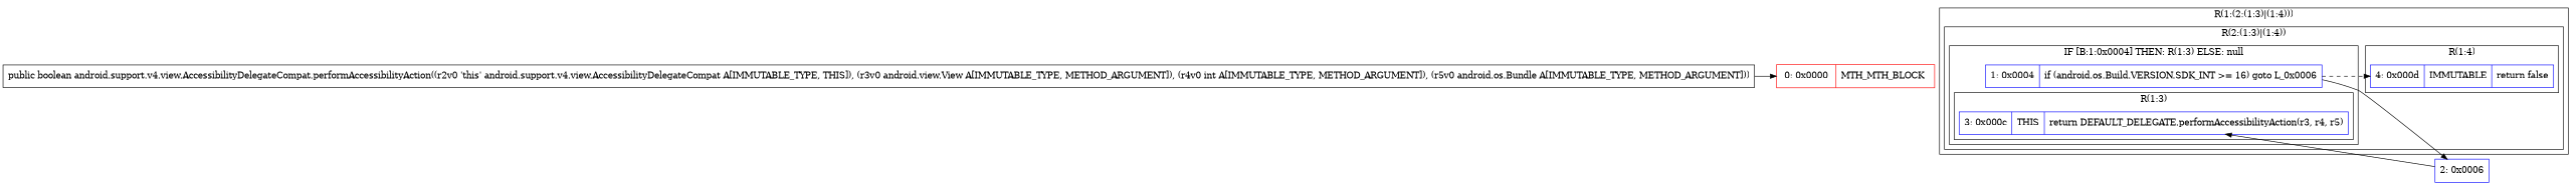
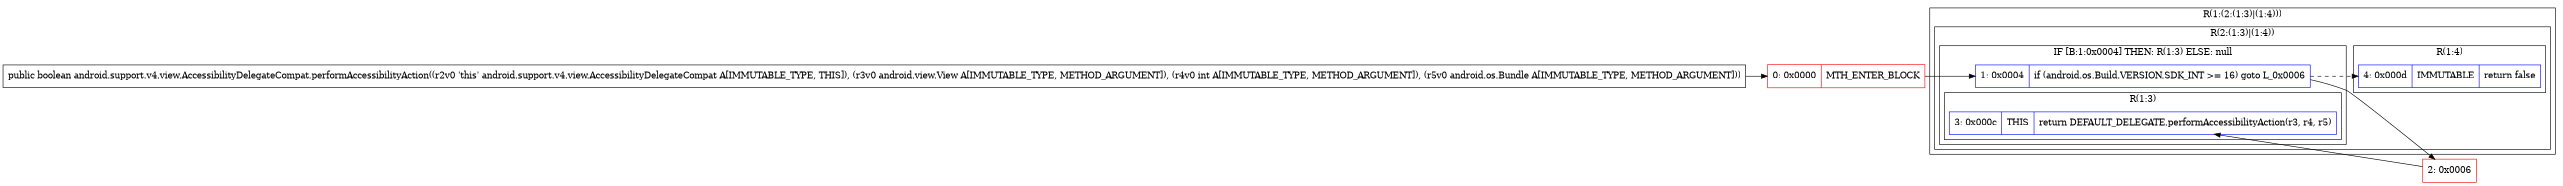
  digraph {
    rankdir=LR
    node [color=blue shape=record]
    n1 [label="{3\:\ 0x000c|THIS\l|return DEFAULT_DELEGATE.performAccessibilityAction(r3, r4, r5)\l}"]
    n2 [label="{1\:\ 0x0004|if (android.os.Build.VERSION.SDK_INT \>= 16) goto L_0x0006\l}"]
    n3 [label="{4\:\ 0x000d|IMMUTABLE\l|return false\l}"]
-   n4 [label="{2\:\ 0x0006}"]
-   n5 [color=red label="{0\:\ 0x0000|MTH_MTH_BLOCK\l}"]
+   n4 [color=red label="{2\:\ 0x0006}"]
+   n5 [color=red label="{0\:\ 0x0000|MTH_ENTER_BLOCK\l}"]
    n6 [label="{public boolean android.support.v4.view.AccessibilityDelegateCompat.performAccessibilityAction((r2v0 'this' android.support.v4.view.AccessibilityDelegateCompat A[IMMUTABLE_TYPE, THIS]), (r3v0 android.view.View A[IMMUTABLE_TYPE, METHOD_ARGUMENT]), (r4v0 int A[IMMUTABLE_TYPE, METHOD_ARGUMENT]), (r5v0 android.os.Bundle A[IMMUTABLE_TYPE, METHOD_ARGUMENT])) }" color=""]
    subgraph cluster_1 {
      label="R(1:(2:(1:3)|(1:4)))"
      subgraph cluster_2 {
        label="R(2:(1:3)|(1:4))"
        subgraph cluster_3 {
          label="IF [B:1:0x0004] THEN: R(1:3) ELSE: null"
          n2
          subgraph cluster_4 {
            label="R(1:3)"
            n1
          }
        }
        subgraph cluster_5 {
          label="R(1:4)"
          n3
        }
      }
    }
    n2 -> n3 [style=dashed]
    n2 -> n4
    n4 -> n1
+   n5 -> n2
    n6 -> n5
  }
